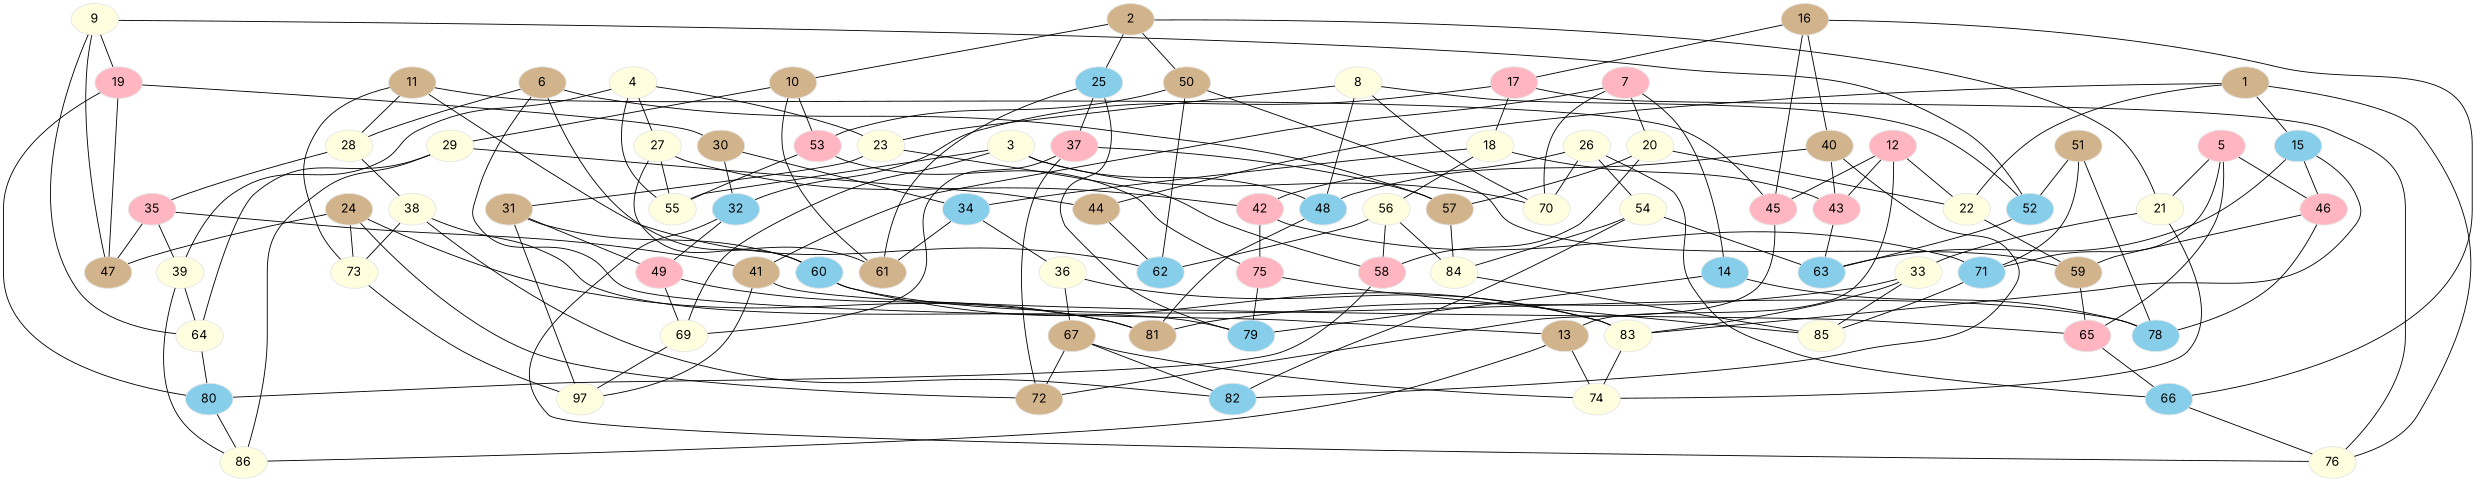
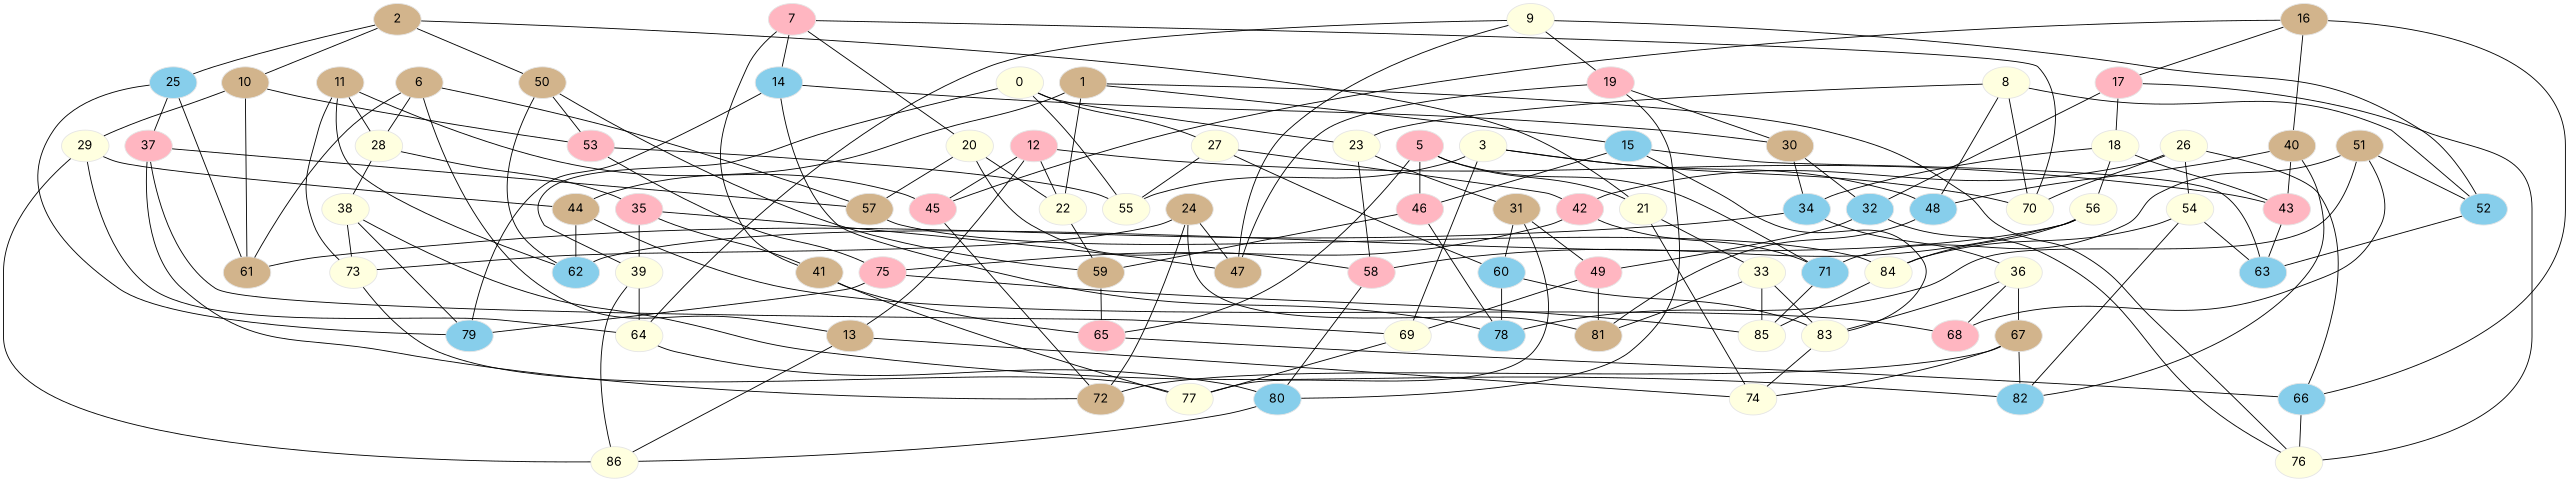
  graph {
    fontname=Inter
    node [color=gray90 fillcolor=lightyellow fontname=Inter style=filled]
    edge [fontname=Inter]
    1 [fillcolor=tan]
    15 [fillcolor=skyblue]
    22
    44 [fillcolor=tan]
    76
    46 [fillcolor=lightpink]
    63 [fillcolor=skyblue]
    83
    59 [fillcolor=tan]
    62 [fillcolor=skyblue]
+   68 [fillcolor=lightpink]
    2 [fillcolor=tan]
    10 [fillcolor=tan]
    21
    25 [fillcolor=skyblue]
    50 [fillcolor=tan]
    61 [fillcolor=tan]
    29
    53 [fillcolor=lightpink]
    74
    33
    79 [fillcolor=skyblue]
    37 [fillcolor=lightpink]
    48 [fillcolor=skyblue]
    3
    55
    69
    70
    81 [fillcolor=tan]
-   77 [label=97]
-   4
+   77
+   4 [label=0]
    23
    27
    39
    58 [fillcolor=lightpink]
    31 [fillcolor=tan]
    42 [fillcolor=lightpink]
    60 [fillcolor=skyblue]
    64
    86
    5 [fillcolor=lightpink]
    65 [fillcolor=lightpink]
    71 [fillcolor=skyblue]
    78 [fillcolor=skyblue]
    66 [fillcolor=skyblue]
    85
    6 [fillcolor=tan]
    13 [fillcolor=tan]
    28
    57 [fillcolor=tan]
    35 [fillcolor=lightpink]
    38
    84
    7 [fillcolor=lightpink]
    14 [fillcolor=skyblue]
    20
    41 [fillcolor=tan]
    30 [fillcolor=tan]
    8
    52 [fillcolor=skyblue]
    9
    19 [fillcolor=lightpink]
    47 [fillcolor=tan]
    80 [fillcolor=skyblue]
    75 [fillcolor=lightpink]
    11 [fillcolor=tan]
    45 [fillcolor=lightpink]
    73
    72 [fillcolor=tan]
    12 [fillcolor=lightpink]
    43 [fillcolor=lightpink]
    32 [fillcolor=skyblue]
    34 [fillcolor=skyblue]
    16 [fillcolor=tan]
    17 [fillcolor=lightpink]
    40 [fillcolor=tan]
    18
    82 [fillcolor=skyblue]
    56
    49 [fillcolor=lightpink]
    36
    24 [fillcolor=tan]
    26
    54
    67 [fillcolor=tan]
    51 [fillcolor=tan]
    1 -- 15
    1 -- 22
    1 -- 44
    1 -- 76
    15 -- 46
    15 -- 63
    15 -- 83
    22 -- 59
    44 -- 62
+   44 -- 68
    46 -- 59
    46 -- 78
    83 -- 74
    59 -- 65
    2 -- 10
    2 -- 21
    2 -- 25
    2 -- 50
    10 -- 61
    10 -- 29
    10 -- 53
    21 -- 74
    21 -- 33
    25 -- 61
    25 -- 79
    25 -- 37
    50 -- 59
    50 -- 62
    50 -- 53
    29 -- 44
    29 -- 64
    29 -- 86
    53 -- 55
    53 -- 75
    33 -- 83
    33 -- 81
    33 -- 85
    37 -- 69
    37 -- 57
    37 -- 72
    48 -- 81
    3 -- 48
    3 -- 55
    3 -- 69
    3 -- 70
    69 -- 77
    4 -- 55
    4 -- 23
    4 -- 27
    4 -- 39
    23 -- 58
    23 -- 31
    27 -- 55
    27 -- 42
    27 -- 60
    39 -- 64
    39 -- 86
    58 -- 80
    31 -- 77
    31 -- 60
    31 -- 49
    42 -- 71
    42 -- 75
    60 -- 83
    60 -- 78
    64 -- 80
    5 -- 46
    5 -- 21
    5 -- 65
    5 -- 71
    65 -- 66
    71 -- 85
    66 -- 76
    6 -- 61
    6 -- 13
    6 -- 28
    6 -- 57
    13 -- 74
    13 -- 86
    28 -- 35
    28 -- 38
    57 -- 84
    35 -- 39
    35 -- 41
    35 -- 47
    38 -- 79
    38 -- 73
    38 -- 82
    84 -- 85
    7 -- 70
    7 -- 14
    7 -- 20
    7 -- 41
    14 -- 79
    14 -- 78
+   14 -- 30
    20 -- 22
    20 -- 58
    20 -- 57
    41 -- 77
    41 -- 65
    30 -- 32
    30 -- 34
    8 -- 48
    8 -- 70
    8 -- 23
    8 -- 52
    52 -- 63
    9 -- 64
    9 -- 52
    9 -- 19
    9 -- 47
    19 -- 30
    19 -- 47
    19 -- 80
    80 -- 86
    75 -- 79
    75 -- 85
    11 -- 62
    11 -- 28
    11 -- 45
    11 -- 73
    45 -- 72
    73 -- 77
    12 -- 22
    12 -- 13
    12 -- 45
    12 -- 43
    43 -- 63
    32 -- 76
    32 -- 49
    34 -- 61
    34 -- 36
    16 -- 66
    16 -- 45
    16 -- 17
    16 -- 40
    17 -- 76
    17 -- 32
    17 -- 18
    40 -- 48
    40 -- 43
    40 -- 82
    18 -- 43
    18 -- 34
    18 -- 56
    56 -- 62
    56 -- 58
    56 -- 84
    49 -- 69
    49 -- 81
    36 -- 83
+   36 -- 68
    36 -- 67
    24 -- 81
    24 -- 47
    24 -- 73
    24 -- 72
    26 -- 70
    26 -- 42
    26 -- 66
    26 -- 54
    54 -- 63
    54 -- 84
    54 -- 82
    67 -- 74
    67 -- 72
    67 -- 82
+   51 -- 68
    51 -- 71
    51 -- 78
    51 -- 52
  }
